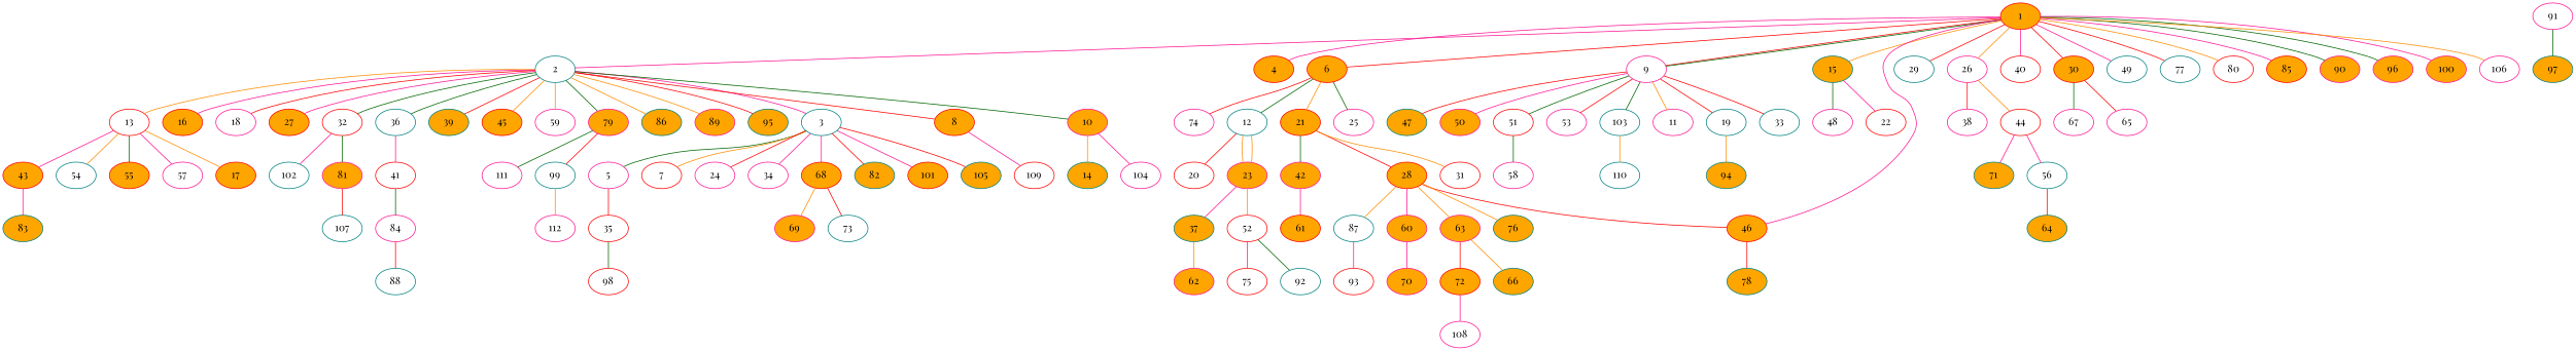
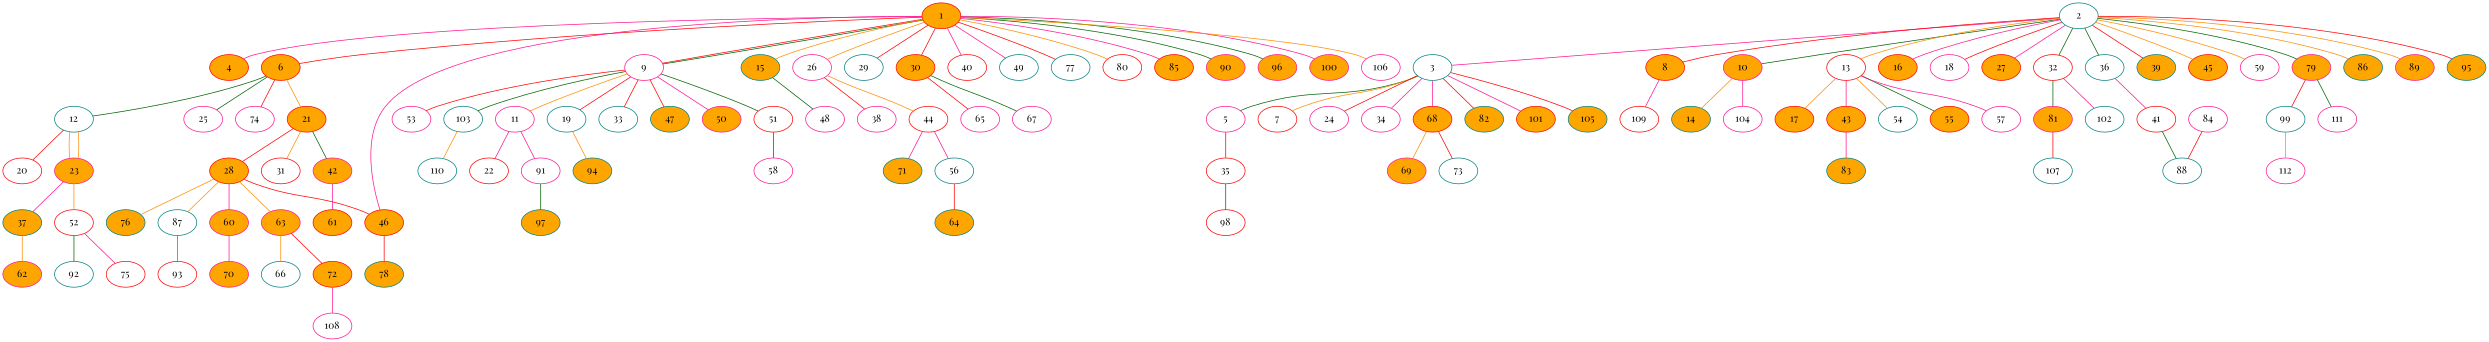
  graph {
    fontname="Playfair Display"
    node [color=deeppink fillcolor=white fontname="Playfair Display" style=filled]
    edge [color=deeppink fontname="Playfair Display"]
    1 [color=red fillcolor=orange]
    2 [color=teal]
    4 [color=red fillcolor=orange]
    6 [color=red fillcolor=orange]
    9
    15 [color=teal fillcolor=orange]
    26
    29 [color=teal]
    30 [color=red fillcolor=orange]
    40 [color=red]
    46 [color=red fillcolor=orange]
    49 [color=teal]
    77 [color=teal]
    80 [color=red]
    85 [color=red fillcolor=orange]
    90 [fillcolor=orange]
    96 [fillcolor=orange]
    100 [fillcolor=orange]
    106
    3 [color=teal]
    8 [color=red fillcolor=orange]
    10 [fillcolor=orange]
    13 [color=red]
    16 [color=red fillcolor=orange]
    18
    27 [color=red fillcolor=orange]
    32 [color=red]
    36 [color=teal]
    39 [color=teal fillcolor=orange]
    45 [color=red fillcolor=orange]
    59
    79 [fillcolor=orange]
    86 [color=teal fillcolor=orange]
    89 [fillcolor=orange]
    95 [color=teal fillcolor=orange]
    12 [color=teal]
    21 [color=red fillcolor=orange]
    25
    74
    11
    19 [color=teal]
    33 [color=teal]
    47 [color=teal fillcolor=orange]
    50 [fillcolor=orange]
    51 [color=red]
    53
    103 [color=teal]
    22 [color=red]
    48
    38
    44 [color=red]
    65
    67
    78 [color=teal fillcolor=orange]
    5
    7 [color=red]
    24
    34
    68 [color=red fillcolor=orange]
    82 [color=teal fillcolor=orange]
    101 [color=red fillcolor=orange]
    105 [color=teal fillcolor=orange]
    109 [color=red]
    14 [color=teal fillcolor=orange]
    104
    17 [color=red fillcolor=orange]
    43 [color=red fillcolor=orange]
    54 [color=teal]
    55 [color=red fillcolor=orange]
    57
    81 [fillcolor=orange]
    102 [color=teal]
    41 [color=red]
    99 [color=teal]
    111
    35 [color=red]
    69 [fillcolor=orange]
    73 [color=teal]
    98 [color=red]
    20 [color=red]
    23 [fillcolor=orange]
    28 [color=red fillcolor=orange]
    31 [color=red]
    42 [fillcolor=orange]
    91
    94 [color=teal fillcolor=orange]
    58
    110 [color=teal]
    97 [color=teal fillcolor=orange]
    37 [color=teal fillcolor=orange]
    52 [color=red]
    83 [color=teal fillcolor=orange]
    60 [fillcolor=orange]
    63 [fillcolor=orange]
    76 [color=teal fillcolor=orange]
    87 [color=teal]
    61 [color=red fillcolor=orange]
    62 [fillcolor=orange]
    75 [color=red]
    92 [color=teal]
    56 [color=teal]
    71 [color=teal fillcolor=orange]
    70 [fillcolor=orange]
-   66 [color=teal fillcolor=orange]
+   66 [color=teal]
    72 [color=red fillcolor=orange]
    93 [color=red]
    107 [color=teal]
    84
    88 [color=teal]
    64 [color=teal fillcolor=orange]
    108
    112
-   1 -- 2
    1 -- 4
    1 -- 6 [color=red]
    1 -- 9 [color=red]
    1 -- 9 [color=darkgreen]
    1 -- 15 [color=darkorange]
    1 -- 26 [color=darkorange]
    1 -- 29 [color=red]
    1 -- 30 [color=red]
    1 -- 40
    1 -- 46
    1 -- 49
    1 -- 77 [color=red]
    1 -- 80 [color=darkorange]
    1 -- 85
    1 -- 90 [color=darkgreen]
    1 -- 96 [color=darkgreen]
    1 -- 100
    1 -- 106 [color=darkorange]
    2 -- 3
    2 -- 8 [color=red]
    2 -- 10 [color=darkgreen]
    2 -- 13 [color=darkorange]
    2 -- 16
    2 -- 18 [color=red]
    2 -- 27
    2 -- 32 [color=darkgreen]
    2 -- 36 [color=darkgreen]
    2 -- 39 [color=red]
    2 -- 45 [color=darkorange]
    2 -- 59 [color=darkorange]
    2 -- 79 [color=darkgreen]
    2 -- 86 [color=darkorange]
    2 -- 89 [color=darkorange]
    2 -- 95 [color=red]
    6 -- 12 [color=darkgreen]
    6 -- 21 [color=darkorange]
    6 -- 25 [color=darkgreen]
    6 -- 74 [color=red]
    9 -- 11 [color=darkorange]
    9 -- 19 [color=red]
    9 -- 33 [color=red]
    9 -- 47 [color=red]
    9 -- 50
    9 -- 51 [color=darkgreen]
    9 -- 53 [color=red]
    9 -- 103 [color=darkgreen]
-   15 -- 22
+   11 -- 22
    15 -- 48 [color=darkgreen]
    26 -- 38 [color=red]
    26 -- 44 [color=darkorange]
    30 -- 65 [color=red]
    30 -- 67 [color=darkgreen]
    46 -- 78 [color=red]
    3 -- 5 [color=darkgreen]
    3 -- 7 [color=darkorange]
    3 -- 24 [color=red]
    3 -- 34
    3 -- 68
    3 -- 82 [color=red]
    3 -- 101
    3 -- 105 [color=red]
    8 -- 109
    10 -- 14 [color=darkorange]
    10 -- 104
    13 -- 17 [color=darkorange]
    13 -- 43
    13 -- 54 [color=darkorange]
    13 -- 55 [color=darkgreen]
    13 -- 57
    32 -- 81 [color=darkgreen]
    32 -- 102
    36 -- 41
    79 -- 99 [color=red]
    79 -- 111 [color=darkgreen]
    12 -- 20 [color=red]
    12 -- 23 [color=darkorange]
    12 -- 23 [color=darkorange]
    21 -- 28 [color=red]
    21 -- 31 [color=darkorange]
    21 -- 42 [color=darkgreen]
+   11 -- 91
    19 -- 94 [color=darkorange]
    51 -- 58 [color=darkgreen]
    103 -- 110 [color=darkorange]
    44 -- 56
    44 -- 71
    5 -- 35 [color=red]
    68 -- 69 [color=darkorange]
    68 -- 73 [color=red]
    43 -- 83
    81 -- 107 [color=red]
-   41 -- 84 [color=darkgreen]
+   41 -- 88 [color=darkgreen]
    99 -- 112 [color=darkorange]
    35 -- 98 [color=darkgreen]
    23 -- 37
    23 -- 52 [color=darkorange]
    28 -- 46 [color=red]
    28 -- 60
    28 -- 63 [color=darkorange]
    28 -- 76 [color=darkorange]
    28 -- 87 [color=darkorange]
    42 -- 61
    91 -- 97 [color=darkgreen]
    37 -- 62 [color=darkorange]
    52 -- 75
    52 -- 92 [color=darkgreen]
    60 -- 70
    63 -- 66 [color=darkorange]
    63 -- 72 [color=red]
    87 -- 93
    56 -- 64 [color=red]
    72 -- 108
    84 -- 88 [color=red]
  }
